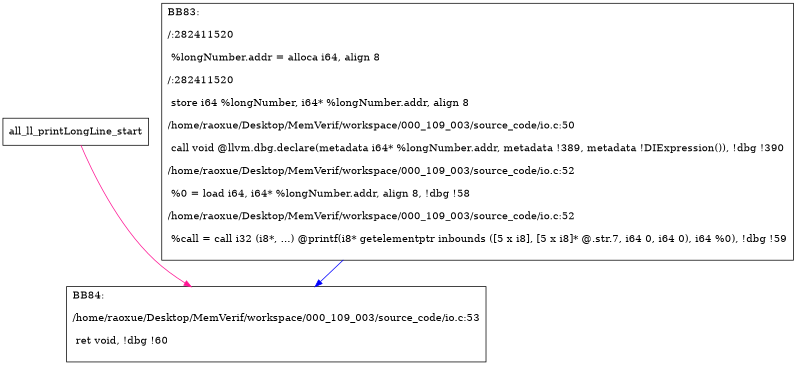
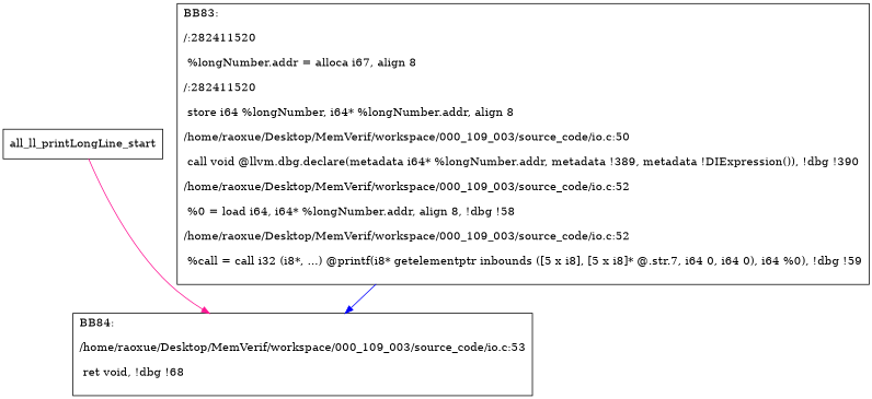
  digraph {
    node [shape=record]
    n1 [label="{all_ll_printLongLine_start}"]
-   n2 [label="{BB84:\l\l/home/raoxue/Desktop/MemVerif/workspace/000_109_003/source_code/io.c:53\l\n  ret void, !dbg !60\l\n}"]
-   n3 [label="{BB83:\l\l/:282411520\l\n  %longNumber.addr = alloca i64, align 8\l\n/:282411520\l\n  store i64 %longNumber, i64* %longNumber.addr, align 8\l\n/home/raoxue/Desktop/MemVerif/workspace/000_109_003/source_code/io.c:50\l\n  call void @llvm.dbg.declare(metadata i64* %longNumber.addr, metadata !389, metadata !DIExpression()), !dbg !390\l\n/home/raoxue/Desktop/MemVerif/workspace/000_109_003/source_code/io.c:52\l\n  %0 = load i64, i64* %longNumber.addr, align 8, !dbg !58\l\n/home/raoxue/Desktop/MemVerif/workspace/000_109_003/source_code/io.c:52\l\n  %call = call i32 (i8*, ...) @printf(i8* getelementptr inbounds ([5 x i8], [5 x i8]* @.str.7, i64 0, i64 0), i64 %0), !dbg !59\l\n}"]
+   n2 [label="{BB84:\l\l/home/raoxue/Desktop/MemVerif/workspace/000_109_003/source_code/io.c:53\l\n  ret void, !dbg !68\l\n}"]
+   n3 [label="{BB83:\l\l/:282411520\l\n  %longNumber.addr = alloca i67, align 8\l\n/:282411520\l\n  store i64 %longNumber, i64* %longNumber.addr, align 8\l\n/home/raoxue/Desktop/MemVerif/workspace/000_109_003/source_code/io.c:50\l\n  call void @llvm.dbg.declare(metadata i64* %longNumber.addr, metadata !389, metadata !DIExpression()), !dbg !390\l\n/home/raoxue/Desktop/MemVerif/workspace/000_109_003/source_code/io.c:52\l\n  %0 = load i64, i64* %longNumber.addr, align 8, !dbg !58\l\n/home/raoxue/Desktop/MemVerif/workspace/000_109_003/source_code/io.c:52\l\n  %call = call i32 (i8*, ...) @printf(i8* getelementptr inbounds ([5 x i8], [5 x i8]* @.str.7, i64 0, i64 0), i64 %0), !dbg !59\l\n}"]
    n1 -> n2 [color=deeppink]
    n3 -> n2 [color=blue]
  }
